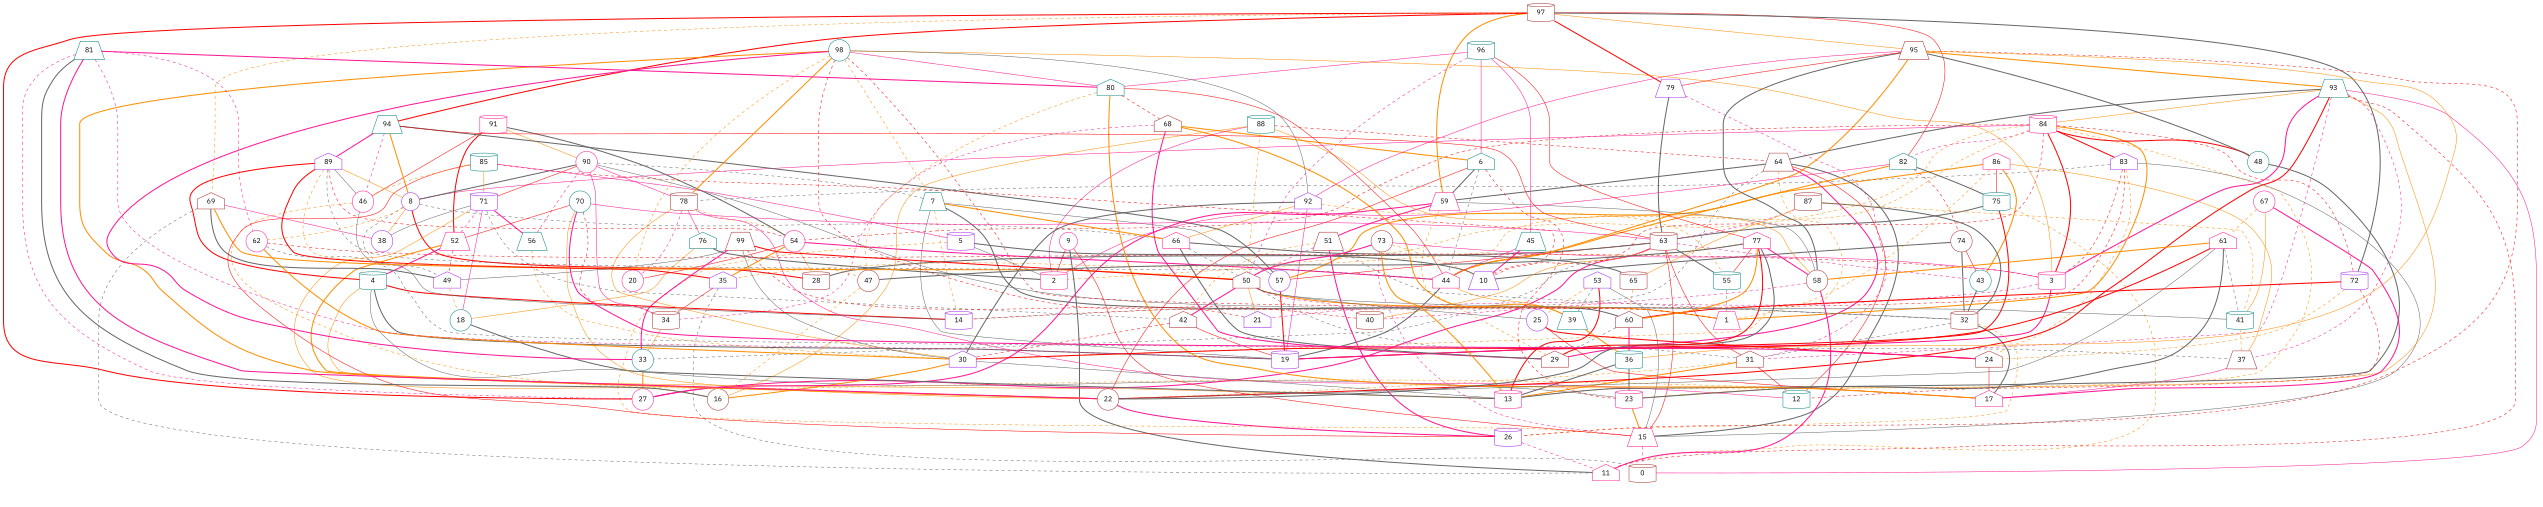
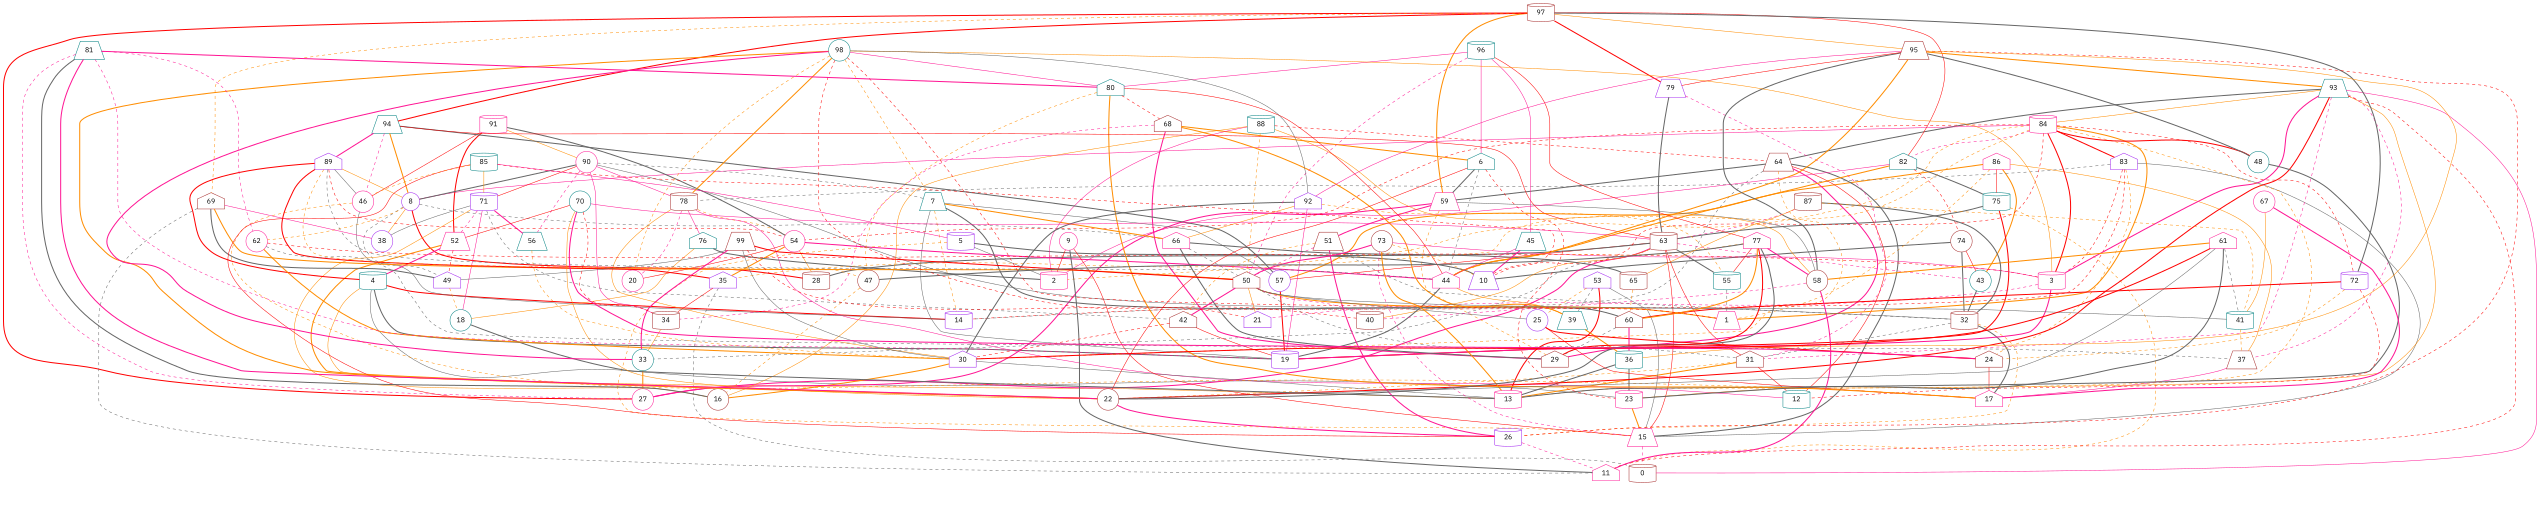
  digraph {
    fontname="IBM Plex Sans"
    node [color=brown fontname="IBM Plex Sans" shape=cylinder]
    edge [color=darkorange dir=none fontname="IBM Plex Sans" style=bold]
    4 [color=teal]
    23 [color=deeppink]
    14 [color=purple]
    13 [color=deeppink]
    19 [color=purple]
    15 [color=deeppink shape=trapezium]
    74 [shape=circle]
    32
    10 [color=purple shape=trapezium]
    43 [color=teal shape=circle]
    31 [shape=house]
    17 [color=deeppink shape=house]
    26 [color=purple]
    36 [color=teal]
    86 [color=deeppink shape=house]
    75 [color=teal]
    37 [shape=trapezium]
    1 [color=deeppink shape=trapezium]
    57 [color=purple shape=circle]
    11 [color=deeppink shape=house]
    63
    83 [color=purple shape=house]
    3 [color=deeppink]
    24 [shape=house]
    78
    21 [color=purple shape=house]
    54 [color=deeppink shape=circle]
    20 [color=deeppink shape=circle]
    76 [color=teal shape=house]
    30 [color=purple shape=house]
    12 [color=teal]
    0
    93 [color=teal shape=trapezium]
    64 [shape=trapezium]
    22 [shape=circle]
    84 [color=deeppink]
    29 [shape=house]
    59 [color=deeppink shape=trapezium]
    82 [color=teal shape=house]
    2 [color=deeppink]
    35 [color=purple shape=house]
    48 [color=teal shape=circle]
    72 [color=purple]
    8 [color=purple shape=circle]
    53 [color=purple shape=house]
    39 [color=teal shape=trapezium]
    25 [color=purple shape=circle]
    44 [color=deeppink shape=house]
    5 [color=purple]
    9 [color=deeppink shape=circle]
    28
    34
    46 [color=deeppink shape=circle]
    91 [color=deeppink]
    90 [color=deeppink shape=circle]
    52 [color=deeppink shape=trapezium]
    71 [color=purple]
    56 [color=teal shape=trapezium]
    7 [color=teal shape=trapezium]
    49 [color=purple shape=house]
    33 [color=teal shape=circle]
    27 [color=deeppink shape=circle]
    68 [shape=house]
    6 [color=teal shape=house]
    51 [shape=trapezium]
    42 [shape=house]
    50 [shape=house]
    41 [color=teal]
    40
    88 [color=teal]
    58 [shape=circle]
    16 [shape=circle]
    80 [color=teal shape=house]
    47 [shape=circle]
    18 [color=teal shape=circle]
    97
    94 [color=teal shape=trapezium]
    79 [color=purple shape=trapezium]
    95 [shape=trapezium]
    69 [shape=house]
    89 [color=purple shape=house]
    92 [color=purple shape=house]
    60 [shape=house]
    38 [color=purple shape=circle]
    66 [color=deeppink shape=house]
    55 [color=teal]
    65
    62 [color=deeppink shape=circle]
    85 [color=teal]
    99 [shape=trapezium]
    73 [shape=circle]
    67 [color=deeppink shape=circle]
    61 [color=deeppink shape=house]
    96 [color=teal]
    45 [color=teal shape=trapezium]
    77 [color=deeppink shape=house]
    70 [color=teal shape=circle]
    87
    98 [color=teal shape=circle]
    81 [color=teal shape=trapezium]
    subgraph sub_1 {
      4
      23
      14
      13
      19
      15
      74
      32
      10
      43
      31
      17
      26
      36
      86
      75
      37
      1
      57
      11
      63
      83
      3
      24
      78
      21
      54
      20
      76
      30
      12
      0
      93
      64
      22
      84
      29
      59
      82
      2
      35
      48
      72
      8
      53
      39
      25
      44
      5
      9
      28
      34
      46
      91
      90
      52
      71
      56
      7
      49
      33
      27
      68
      6
      51
      42
      50
      41
      40
      88
      58
      16
      80
      47
      18
      97
      94
      79
      95
      69
      89
      92
      60
      38
      66
      55
      65
      62
      85
      99
      73
      67
      61
      96
      45
      77
      70
      87
      98
      81
    }
    4 -> 23 [color=gray40 style=solid]
    4 -> 14 [color=red]
    4 -> 13 [style=solid]
    4 -> 19 [color=gray40]
    23 -> 15
    15 -> 0 [color=deeppink style=dashed]
    74 -> 32 [color=gray40]
    74 -> 10 [color=gray40]
    74 -> 43 [color=red style=solid]
    32 -> 31 [color=gray40 style=dashed]
    32 -> 17 [color=gray40]
    32 -> 26 [style=dashed]
    43 -> 32 [color=gray40]
    31 -> 13
    31 -> 12 [color=red style=solid]
    31 -> 22 [style=dashed]
    26 -> 11 [color=deeppink style=dashed]
    36 -> 23 [color=gray40]
    36 -> 13 [color=gray40]
    86 -> 43
    86 -> 75 [color=red style=solid]
    86 -> 37 [style=solid]
    86 -> 1 [style=dashed]
    86 -> 57
    75 -> 19 [color=red]
    75 -> 11 [style=dashed]
    75 -> 63 [color=gray40]
    37 -> 17 [color=deeppink style=solid]
    57 -> 19 [color=red]
    63 -> 15 [color=red style=solid]
    63 -> 43 [color=deeppink style=dashed]
    63 -> 31 [color=red style=solid]
    63 -> 57 [color=red style=solid]
    63 -> 28 [color=gray40]
    63 -> 33 [color=gray40 style=dashed]
    63 -> 27 [color=deeppink]
    63 -> 40 [style=solid]
    63 -> 55 [color=gray40]
    83 -> 14 [color=red style=dashed]
    83 -> 15 [color=gray40 style=solid]
    83 -> 3 [color=red style=dashed]
    83 -> 24 [style=dashed]
    83 -> 78 [color=gray40 style=dashed]
    3 -> 19 [color=deeppink]
    3 -> 21 [color=deeppink style=dashed]
    24 -> 17 [color=red style=solid]
    78 -> 54 [style=dashed]
    78 -> 20 [color=deeppink style=dashed]
    78 -> 76 [color=deeppink style=solid]
    78 -> 30 [style=solid]
    78 -> 12 [color=deeppink style=solid]
    54 -> 20 [color=red style=solid]
    54 -> 35
    54 -> 44 [color=deeppink]
    54 -> 28 [style=solid]
    76 -> 2 [color=gray40]
    76 -> 18 [style=solid]
    30 -> 13 [color=gray40 style=solid]
    30 -> 16
    93 -> 23 [style=solid]
    93 -> 31 [color=deeppink style=dashed]
    93 -> 37 [color=deeppink style=dashed]
    93 -> 11 [color=red style=dashed]
    93 -> 3 [color=deeppink]
    93 -> 0 [color=deeppink style=solid]
    93 -> 64 [color=gray40]
    93 -> 22 [color=red]
    93 -> 84 [style=solid]
    64 -> 14 [color=gray40 style=dashed]
    64 -> 15 [color=gray40]
    64 -> 30 [style=dashed]
    64 -> 12 [color=red style=solid]
    64 -> 29 [color=deeppink]
    64 -> 59 [color=gray40]
    22 -> 26 [color=deeppink]
    84 -> 13 [style=dashed]
    84 -> 10 [color=red style=dashed]
    84 -> 1
    84 -> 83 [color=red]
    84 -> 3 [color=red]
    84 -> 54 [color=red style=dashed]
    84 -> 82 [color=deeppink style=dashed]
    84 -> 2 [style=dashed]
    84 -> 35 [style=dashed]
    84 -> 48 [color=red]
    84 -> 72 [color=red style=dashed]
    84 -> 8 [color=deeppink style=solid]
    59 -> 29 [style=dashed]
    59 -> 27 [color=deeppink]
    59 -> 51 [color=deeppink]
    59 -> 58 [color=gray40 style=solid]
    82 -> 74 [color=red style=dashed]
    82 -> 75 [color=gray40]
    82 -> 2 [color=deeppink style=solid]
    82 -> 44
    35 -> 0 [color=gray40 style=dashed]
    35 -> 34 [color=red style=solid]
    48 -> 13 [color=gray40]
    72 -> 24 [style=dashed]
    72 -> 12 [color=red style=dashed]
    72 -> 60 [color=red]
    8 -> 28 [color=red]
    8 -> 49 [color=gray40 style=dashed]
    8 -> 38 [style=solid]
    8 -> 66 [color=gray40 style=dashed]
    8 -> 62 [style=dashed]
    53 -> 13 [color=red]
    53 -> 15 [color=gray40 style=solid]
    53 -> 39 [color=gray40 style=dashed]
    53 -> 25 [style=dashed]
    39 -> 36
    25 -> 17 [color=red style=solid]
    25 -> 24 [color=red]
    44 -> 19 [color=gray40]
    44 -> 39 [style=solid]
    5 -> 15 [style=dashed]
    5 -> 10 [color=gray40]
    5 -> 2 [color=gray40 style=solid]
    9 -> 15 [color=red style=solid]
    9 -> 11 [color=gray40]
    9 -> 2 [color=red style=solid]
    34 -> 33 [style=solid]
    46 -> 14 [color=gray40 style=solid]
    46 -> 17 [style=dashed]
    91 -> 54 [color=gray40]
    91 -> 46 [color=red style=solid]
    91 -> 90 [style=solid]
    91 -> 52 [color=red]
    90 -> 32 [color=gray40 style=solid]
    90 -> 78 [color=deeppink style=solid]
    90 -> 8 [color=gray40]
    90 -> 34 [color=deeppink style=solid]
    90 -> 71 [color=red style=solid]
    90 -> 56 [color=deeppink style=dashed]
    90 -> 7 [color=gray40 style=dashed]
    52 -> 4 [color=deeppink]
    52 -> 22
    52 -> 49 [color=red style=dashed]
    71 -> 52 [color=deeppink style=dashed]
    71 -> 56 [color=deeppink]
    71 -> 42 [color=gray40 style=dashed]
    71 -> 16 [style=solid]
    71 -> 18 [color=deeppink style=solid]
    71 -> 38 [color=gray40 style=solid]
    56 -> 30 [style=dashed]
    7 -> 14 [style=dashed]
    7 -> 19 [color=gray40 style=solid]
    7 -> 57 [color=gray40 style=solid]
    7 -> 60 [color=gray40]
    7 -> 66
    49 -> 18 [style=dashed]
    33 -> 27
    68 -> 29 [color=deeppink]
    68 -> 39
    68 -> 34 [color=deeppink style=dashed]
    68 -> 6
    6 -> 23 [color=red style=dashed]
    6 -> 22 [color=red style=solid]
    6 -> 59 [color=gray40]
    6 -> 44 [color=gray40 style=dashed]
    51 -> 32 [color=gray40 style=dashed]
    51 -> 26 [color=deeppink]
    51 -> 42 [style=dashed]
    51 -> 50 [color=deeppink style=dashed]
    42 -> 19 [color=red style=solid]
    42 -> 30 [color=red style=dashed]
    50 -> 31 [color=gray40 style=dashed]
    50 -> 1
    50 -> 21 [style=solid]
    50 -> 25 [color=gray40 style=solid]
    50 -> 42 [color=deeppink]
    50 -> 41 [color=gray40 style=solid]
    50 -> 40 [color=deeppink style=dashed]
    41 -> 37 [style=dashed]
    88 -> 64 [color=red style=dashed]
    88 -> 2 [color=deeppink style=solid]
    88 -> 50 [style=dashed]
    88 -> 58 [style=solid]
    88 -> 16 [style=solid]
    58 -> 11 [color=deeppink]
    58 -> 40 [color=deeppink style=dashed]
    80 -> 17
    80 -> 44 [color=red style=solid]
    80 -> 68 [color=red style=dashed]
    80 -> 47 [style=dashed]
    47 -> 16 [style=dashed]
    18 -> 13 [color=gray40]
    97 -> 59
    97 -> 82 [color=red style=solid]
    97 -> 72 [color=gray40]
    97 -> 27 [color=red]
    97 -> 94 [color=red]
    97 -> 79 [color=red]
    97 -> 95 [style=solid]
    97 -> 69 [style=dashed]
    94 -> 57 [color=gray40]
    94 -> 63 [color=red style=solid]
    94 -> 8
    94 -> 46 [color=deeppink style=dashed]
    94 -> 89 [color=deeppink]
    79 -> 31 [color=deeppink style=dashed]
    79 -> 63 [color=gray40]
    95 -> 26 [color=red style=dashed]
    95 -> 36 [style=solid]
    95 -> 93
    95 -> 48 [color=gray40]
    95 -> 44
    95 -> 58 [color=gray40]
    95 -> 79 [color=red style=solid]
    95 -> 92 [color=deeppink style=solid]
    69 -> 11 [color=gray40 style=dashed]
    69 -> 49 [color=gray40]
    69 -> 50
    69 -> 38 [color=deeppink style=solid]
    89 -> 4 [color=red]
    89 -> 54 [color=red style=dashed]
    89 -> 35 [color=red]
    89 -> 8 [style=solid]
    89 -> 44 [color=gray40 style=dashed]
    89 -> 46 [color=gray40 style=solid]
    89 -> 47 [style=dashed]
    92 -> 19 [color=deeppink style=solid]
    92 -> 30 [color=gray40]
    92 -> 66 [style=solid]
    92 -> 55 [style=dashed]
    60 -> 36 [color=deeppink]
    60 -> 29 [color=gray40 style=dashed]
    66 -> 29 [color=gray40]
    66 -> 50 [color=gray40 style=dashed]
    66 -> 65 [color=gray40]
    55 -> 1 [color=gray40 style=dashed]
    65 -> 60 [style=dashed]
    62 -> 37 [color=gray40 style=dashed]
    62 -> 3 [color=red style=dashed]
    62 -> 30
    85 -> 10 [color=red style=dashed]
    85 -> 26 [color=red style=solid]
    85 -> 5 [color=deeppink style=solid]
    85 -> 46 [style=dashed]
    85 -> 71 [style=solid]
    99 -> 21 [color=red style=dashed]
    99 -> 30 [color=gray40 style=solid]
    99 -> 49 [color=gray40 style=solid]
    99 -> 33 [color=deeppink]
    99 -> 50 [color=red]
    73 -> 13
    73 -> 15 [color=deeppink style=dashed]
    73 -> 10 [style=dashed]
    73 -> 3 [color=deeppink style=solid]
    73 -> 50 [color=deeppink]
    67 -> 17 [color=deeppink]
    67 -> 41 [style=solid]
-   67 -> 61 [style=dashed]
    61 -> 23 [color=gray40]
    61 -> 30 [color=red]
    61 -> 22 [color=gray40 style=solid]
    61 -> 41 [color=gray40 style=dashed]
    61 -> 58
    96 -> 6 [color=deeppink style=solid]
    96 -> 50 [color=deeppink style=dashed]
    96 -> 80 [color=deeppink style=solid]
    96 -> 45 [color=deeppink style=solid]
    96 -> 77 [color=red style=solid]
    45 -> 10 [color=deeppink]
    45 -> 44 [color=deeppink style=solid]
    77 -> 22 [color=gray40]
    77 -> 29 [color=red]
    77 -> 44 [style=dashed]
    77 -> 58 [color=deeppink]
    77 -> 47 [color=gray40]
    77 -> 60
    77 -> 55 [color=red style=solid]
    70 -> 63 [color=deeppink style=solid]
    70 -> 24 [color=deeppink]
    70 -> 22 [style=solid]
    70 -> 34 [color=red style=dashed]
    70 -> 52 [color=red style=solid]
    87 -> 32 [color=gray40]
    87 -> 63 [color=deeppink style=dashed]
    87 -> 41 [style=dashed]
    87 -> 65 [style=solid]
    98 -> 1 [color=red style=dashed]
    98 -> 3 [style=solid]
    98 -> 78
    98 -> 20 [style=dashed]
    98 -> 22
    98 -> 7 [style=dashed]
    98 -> 33 [color=deeppink]
    98 -> 40 [color=red style=dashed]
    98 -> 80 [color=deeppink style=solid]
    98 -> 92 [color=gray40 style=solid]
    81 -> 19 [color=deeppink style=dashed]
    81 -> 22 [color=deeppink]
    81 -> 27 [color=deeppink style=dashed]
    81 -> 16 [color=gray40]
    81 -> 80 [color=deeppink]
    81 -> 62 [color=deeppink style=dashed]
  }
